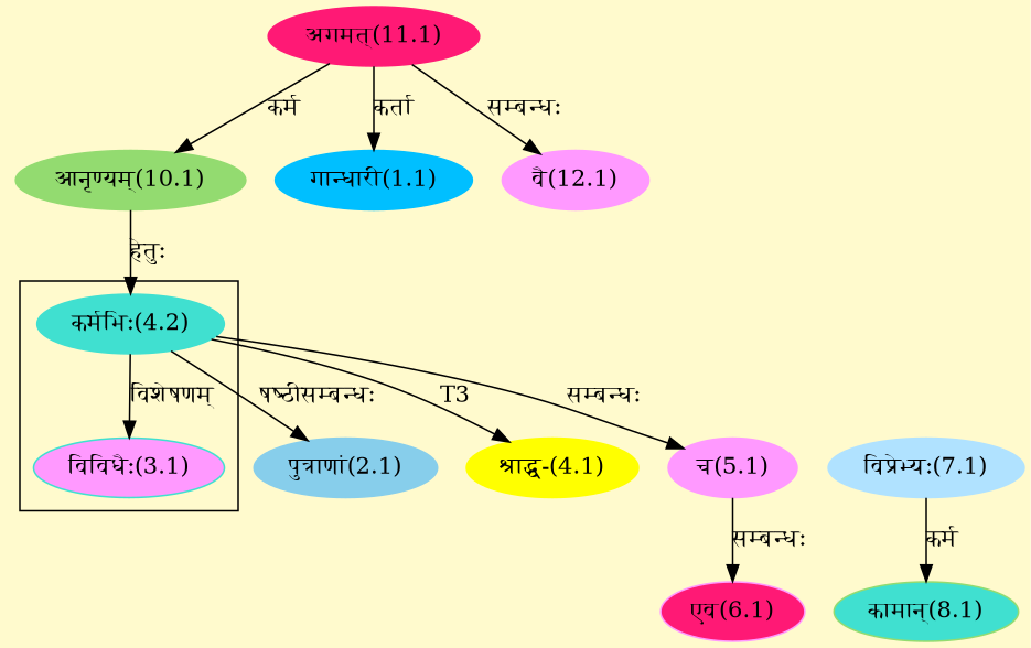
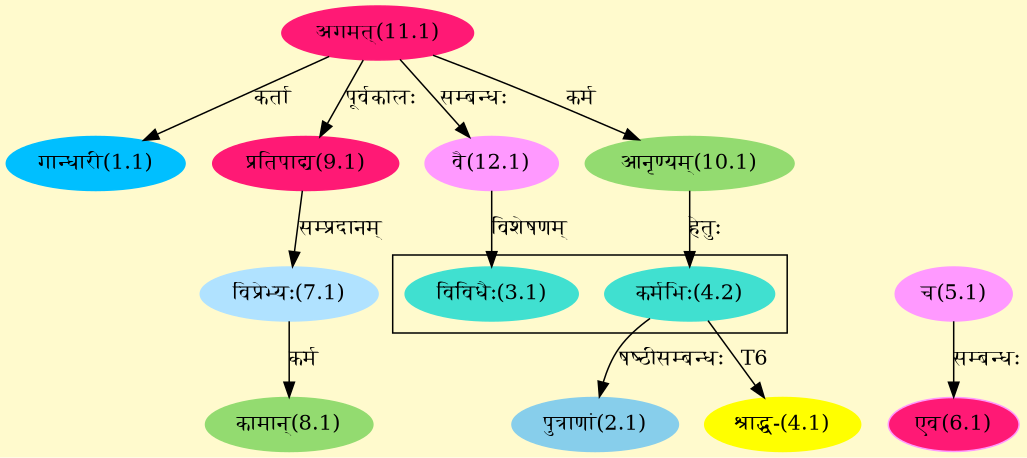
  digraph {
    bgcolor=lemonchiffon1
    compound=true
    rankdir=BT
    node [color="#FF99FF" style=filled]
    edge [dir=back]
-   n1 [color="#40E0D0" label="विविधैः(3.1)" fillcolor="#FF99FF"]
+   n1 [color="#40E0D0" label="विविधैः(3.1)"]
    n2 [color="#40E0D0" label="कर्मभिः(4.2)"]
    n3 [color="#93DB70" label="आनृण्यम्(10.1)"]
    n4 [color="#FF1975" label="अगमत्(11.1)"]
    n5 [color="#00BFFF" label="गान्धारी(1.1)"]
    n6 [color="#87CEEB" label="पुत्राणां(2.1)"]
    n7 [color="#FFFF00" label="श्राद्ध-(4.1)"]
    n8 [label="च(5.1)"]
    n9 [fillcolor="#FF1975" label="एव(6.1)"]
    n10 [color="#B0E2FF" label="विप्रेभ्यः(7.1)"]
-   n12 [color="#93DB70" label="कामान्(8.1)" fillcolor="#40E0D0"]
+   n11 [color="#FF1975" label="प्रतिपाद्य(9.1)"]
+   n12 [color="#93DB70" label="कामान्(8.1)"]
    n13 [label="वै(12.1)"]
    subgraph cluster_1 {
      n1
      n2
    }
-   n1 -> n2 [label="विशेषणम्"]
+   n1 -> n13 [label="विशेषणम्"]
    n2 -> n3 [label="हेतुः"]
    n3 -> n4 [label="कर्म"]
    n5 -> n4 [label="कर्ता"]
    n6 -> n2 [label="षष्ठीसम्बन्धः"]
-   n7 -> n2 [label=T3]
-   n8 -> n2 [label="सम्बन्धः"]
+   n7 -> n2 [label=T6]
    n9 -> n8 [label="सम्बन्धः"]
+   n10 -> n11 [label="सम्प्रदानम्"]
+   n11 -> n4 [label="पूर्वकालः"]
    n12 -> n10 [label="कर्म"]
    n13 -> n4 [label="सम्बन्धः"]
  }
